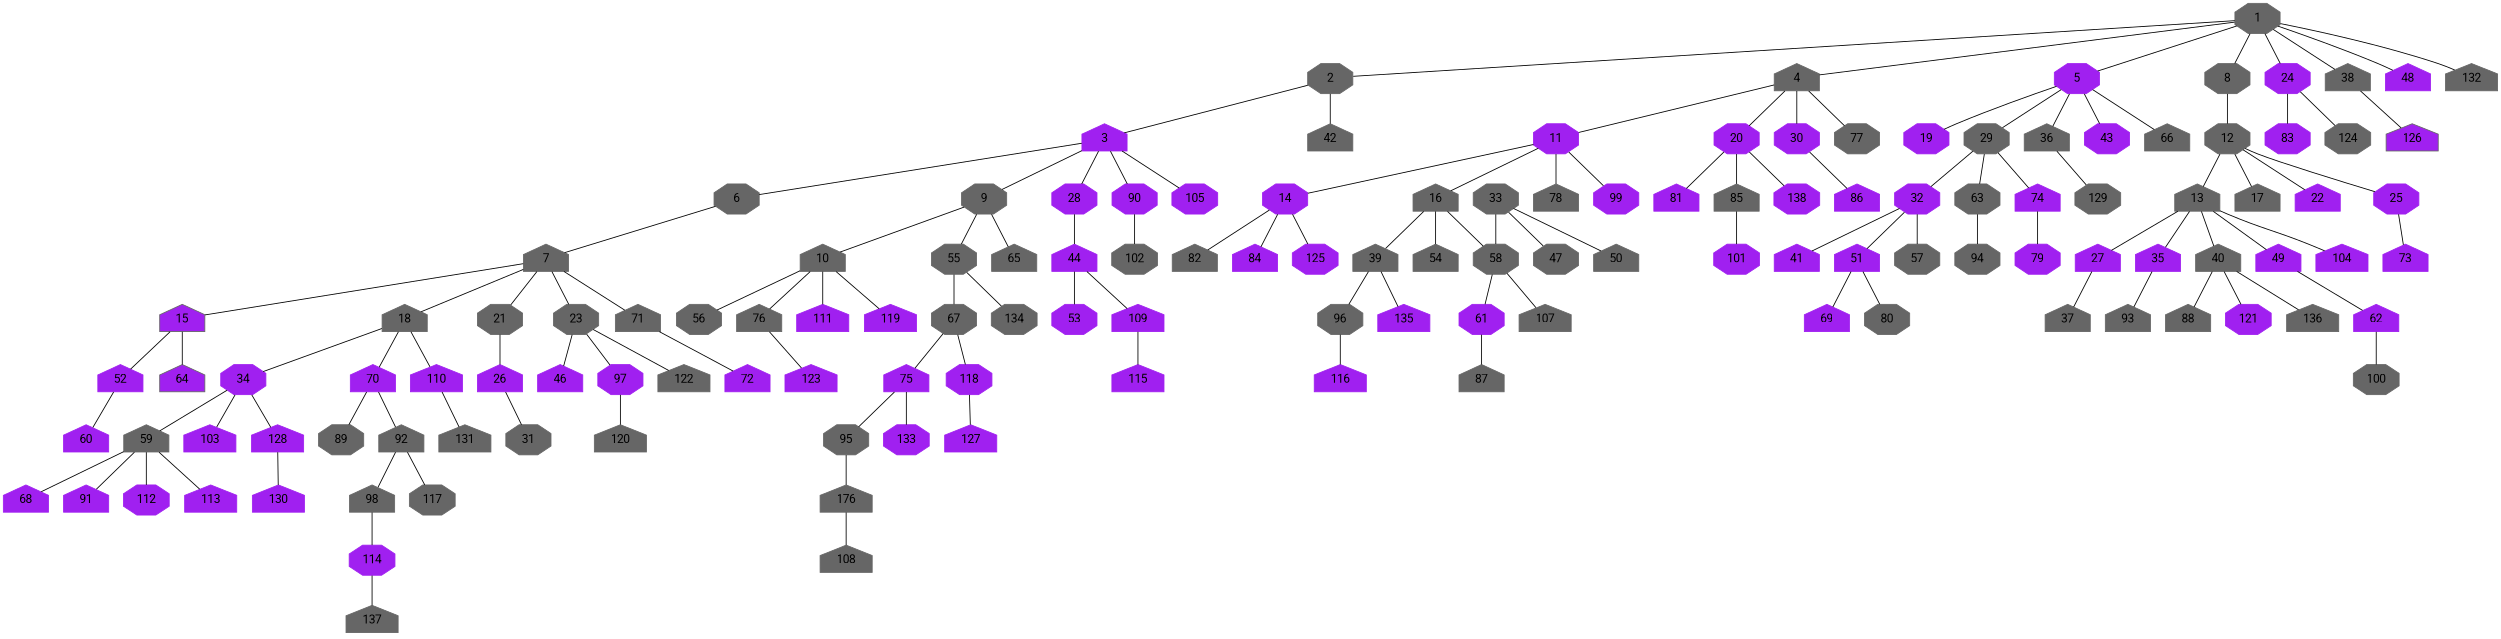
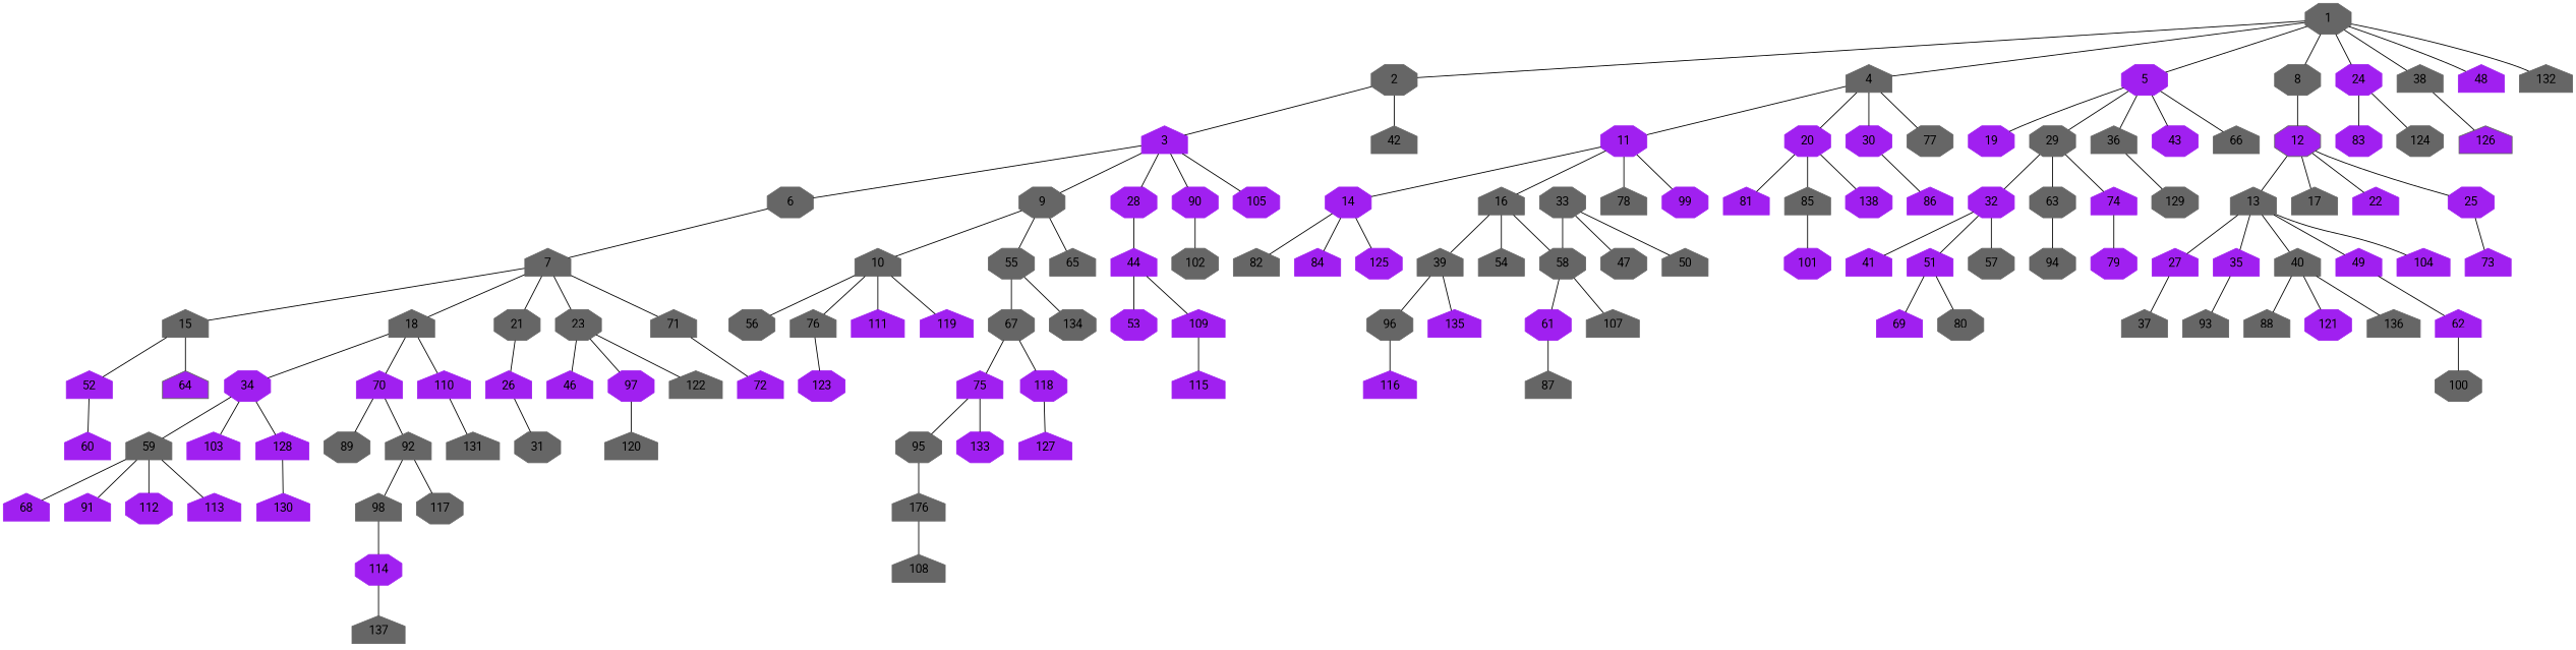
  graph {
    fontname=Roboto
    node [color=gray40 fontname=Roboto shape=house style=filled]
    edge [fontname=Roboto]
    1 [shape=octagon]
    2 [shape=octagon]
    4
    5 [color=purple shape=octagon]
    8 [shape=octagon]
    24 [color=purple shape=octagon]
    38
    48 [color=purple]
    132
    3 [color=purple]
    42
    11 [color=purple shape=octagon]
    20 [color=purple shape=octagon]
    30 [color=purple shape=octagon]
    77 [shape=octagon]
    19 [color=purple shape=octagon]
    29 [shape=octagon]
    36
    43 [color=purple shape=octagon]
    66
-   12 [shape=octagon]
+   12 [shape=octagon fillcolor=purple]
    83 [color=purple shape=octagon]
    124 [shape=octagon]
    126 [fillcolor=purple]
    6 [shape=octagon]
    9 [shape=octagon]
    28 [color=purple shape=octagon]
    90 [color=purple shape=octagon]
    105 [color=purple shape=octagon]
    7
    10
    55 [shape=octagon]
    65
    44 [color=purple]
    102 [shape=octagon]
    14 [color=purple shape=octagon]
    16
    78
    99 [color=purple shape=octagon]
    81 [color=purple]
    85
    138 [color=purple shape=octagon]
    86 [color=purple]
    32 [color=purple shape=octagon]
    63 [shape=octagon]
    74 [color=purple]
    129 [shape=octagon]
-   15 [fillcolor=purple]
+   15
    18
    21 [shape=octagon]
    23 [shape=octagon]
    71
    52 [color=purple]
    64 [fillcolor=purple]
    34 [color=purple shape=octagon]
    70 [color=purple]
    110 [color=purple]
    26 [color=purple]
    46 [color=purple]
    97 [color=purple shape=octagon]
    122
    72 [color=purple]
    13
    17
    22 [color=purple]
    25 [color=purple shape=octagon]
    56 [shape=octagon]
    76
    111 [color=purple]
    119 [color=purple]
    67 [shape=octagon]
    134 [shape=octagon]
-   123 [color=purple]
+   123 [color=purple shape=octagon]
    82
    84 [color=purple]
    125 [color=purple shape=octagon]
    39
    54
    58 [shape=octagon]
    27 [color=purple]
    35 [color=purple]
    40
    49 [color=purple]
    104 [color=purple]
    73 [color=purple]
    37
    93
    88
    121 [color=purple shape=octagon]
    136
    62 [color=purple]
    60 [color=purple]
    33 [shape=octagon]
    47 [shape=octagon]
    50
    96 [shape=octagon]
    135 [color=purple]
    59
    103 [color=purple]
    128 [color=purple]
    89 [shape=octagon]
    92
    131
    101 [color=purple shape=octagon]
    31 [shape=octagon]
    120
    53 [color=purple shape=octagon]
    109 [color=purple]
    41 [color=purple]
    51 [color=purple]
    57 [shape=octagon]
    94 [shape=octagon]
    79 [color=purple shape=octagon]
    69 [color=purple]
    80 [shape=octagon]
    61 [color=purple shape=octagon]
    107
    68 [color=purple]
    91 [color=purple]
    112 [color=purple shape=octagon]
    113 [color=purple]
    130 [color=purple]
    116 [color=purple]
    115 [color=purple]
    100 [shape=octagon]
    75 [color=purple]
    118 [color=purple shape=octagon]
    87
    95 [shape=octagon]
    133 [color=purple shape=octagon]
    127 [color=purple]
    98
    117 [shape=octagon]
    n134 [label=176]
    114 [color=purple shape=octagon]
    108
    137
    1 -- 2
    1 -- 4
    1 -- 5
    1 -- 8
    1 -- 24
    1 -- 38
    1 -- 48
    1 -- 132
    2 -- 3
    2 -- 42
    4 -- 11
    4 -- 20
    4 -- 30
    4 -- 77
    5 -- 19
    5 -- 29
    5 -- 36
    5 -- 43
    5 -- 66
    8 -- 12
    24 -- 83
    24 -- 124
    38 -- 126
    3 -- 6
    3 -- 9
    3 -- 28
    3 -- 90
    3 -- 105
    11 -- 14
    11 -- 16
    11 -- 78
    11 -- 99
    20 -- 81
    20 -- 85
    20 -- 138
    30 -- 86
    29 -- 32
    29 -- 63
    29 -- 74
    36 -- 129
    12 -- 13
    12 -- 17
    12 -- 22
    12 -- 25
    6 -- 7
    9 -- 10
    9 -- 55
    9 -- 65
    28 -- 44
    90 -- 102
    7 -- 15
    7 -- 18
    7 -- 21
    7 -- 23
    7 -- 71
    10 -- 56
    10 -- 76
    10 -- 111
    10 -- 119
    55 -- 67
    55 -- 134
    44 -- 53
    44 -- 109
    14 -- 82
    14 -- 84
    14 -- 125
    16 -- 39
    16 -- 54
    16 -- 58
    85 -- 101
    32 -- 41
    32 -- 51
    32 -- 57
    63 -- 94
    74 -- 79
    15 -- 52
    15 -- 64
    18 -- 34
    18 -- 70
    18 -- 110
    21 -- 26
    23 -- 46
    23 -- 97
    23 -- 122
    71 -- 72
    52 -- 60
    34 -- 59
    34 -- 103
    34 -- 128
    70 -- 89
    70 -- 92
    110 -- 131
    26 -- 31
    97 -- 120
    13 -- 27
    13 -- 35
    13 -- 40
    13 -- 49
    13 -- 104
    25 -- 73
    76 -- 123
    67 -- 75
    67 -- 118
    39 -- 96
    39 -- 135
    58 -- 61
    58 -- 107
    27 -- 37
    35 -- 93
    40 -- 88
    40 -- 121
    40 -- 136
    49 -- 62
    62 -- 100
    33 -- 58
    33 -- 47
    33 -- 50
    96 -- 116
    59 -- 68
    59 -- 91
    59 -- 112
    59 -- 113
    128 -- 130
    92 -- 98
    92 -- 117
    109 -- 115
    51 -- 69
    51 -- 80
    61 -- 87
    75 -- 95
    75 -- 133
    118 -- 127
    95 -- n134
    98 -- 114
    n134 -- 108
    114 -- 137
  }
